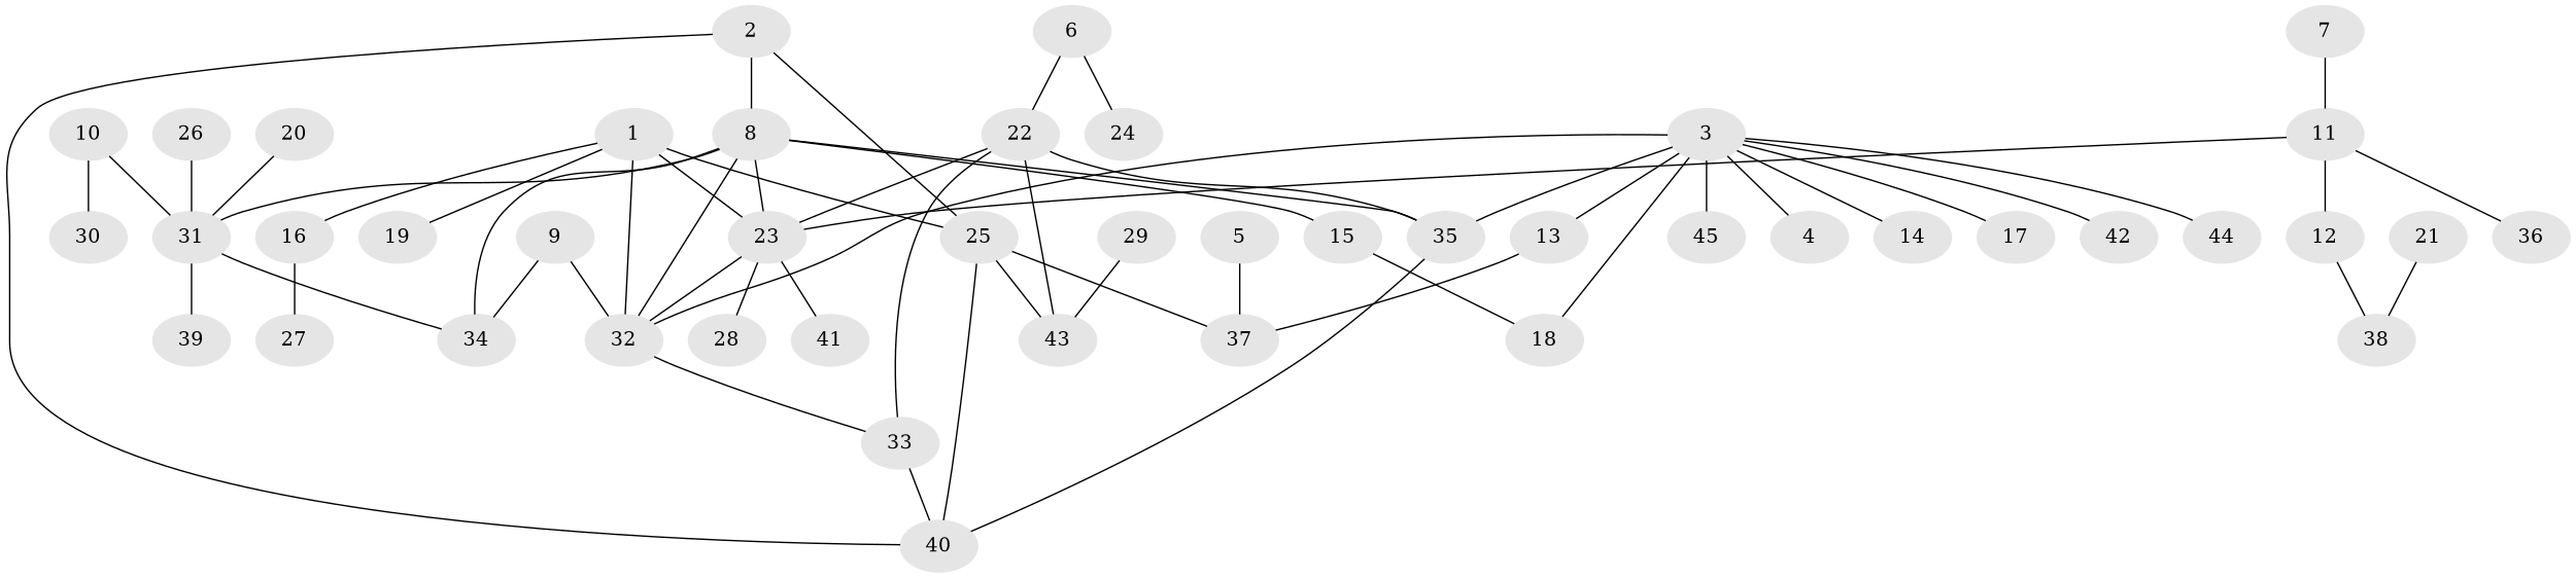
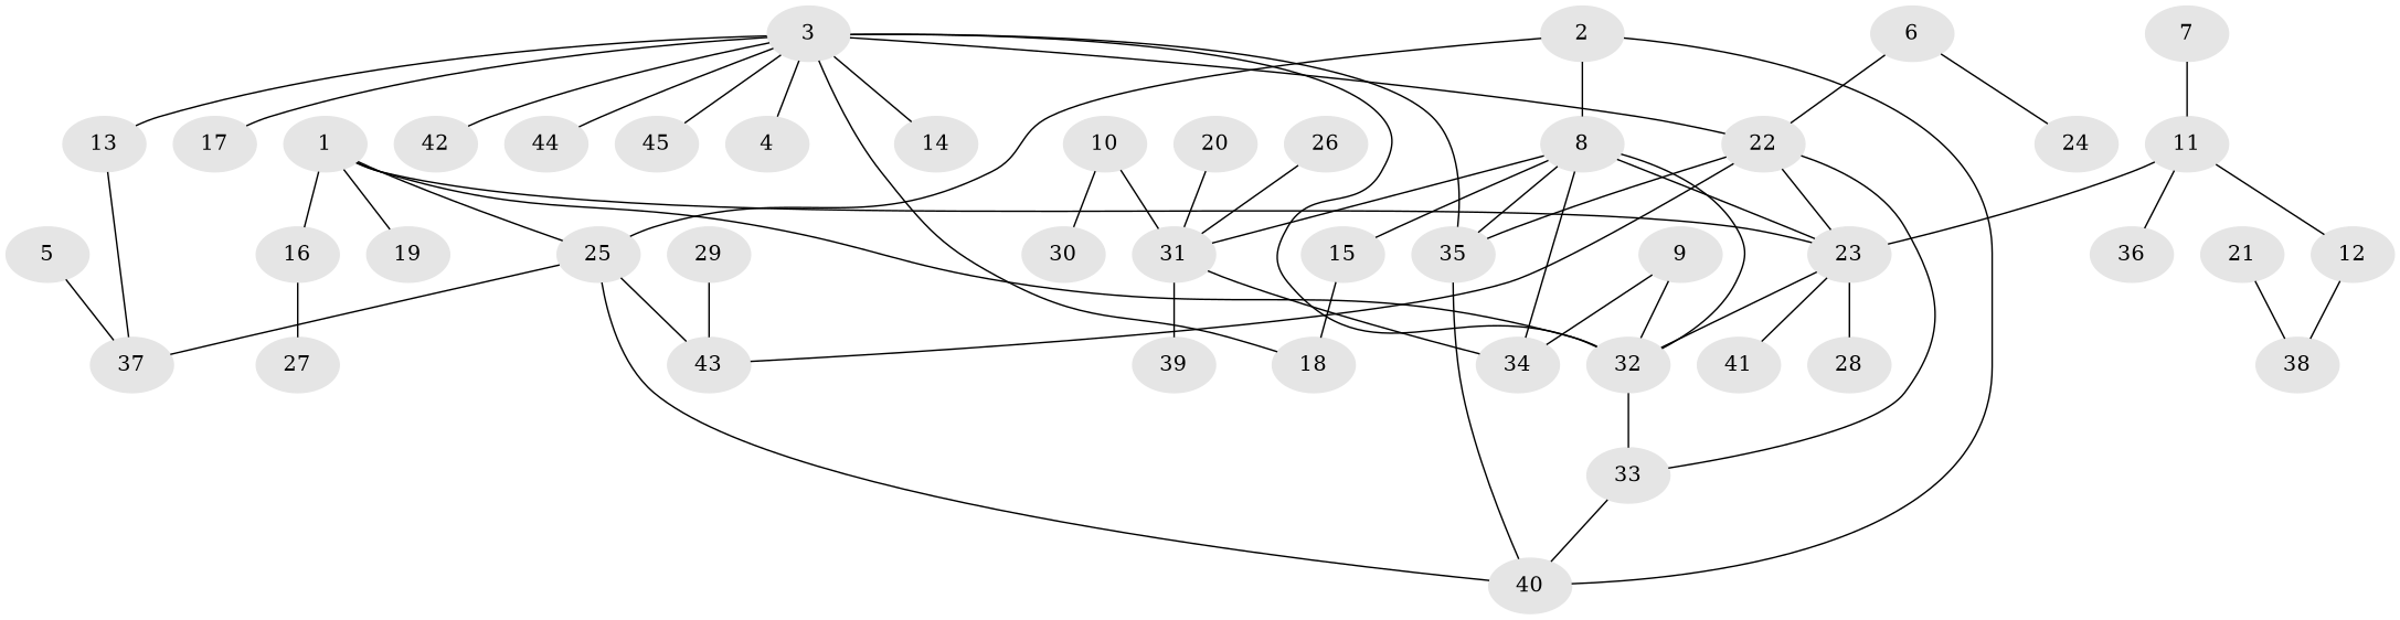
  graph {
    node [color=gray90 style=filled]
    edge [weight=1.0]
    1
    16
    19
    23
    25
    32
    27
    41
    28
    40
    37
    43
    33
    2
    8
    35
    15
    31
    34
    3
    4
    13
    14
    17
    18
    22
    42
    44
    45
    5
    6
    24
    7
    11
    12
    36
    39
    9
    10
    30
    38
    20
    21
    26
    29
    1 -- 16
    1 -- 19
    1 -- 23
    1 -- 25
    1 -- 32 [weight=2.0]
    16 -- 27
    23 -- 32
    23 -- 41
    23 -- 28
    25 -- 40
    25 -- 37
    25 -- 43
    32 -- 33
    33 -- 40
    2 -- 25
    2 -- 40
    2 -- 8
    8 -- 23
    8 -- 32
    8 -- 35
    8 -- 15
    8 -- 31
    8 -- 34
    35 -- 40
    15 -- 18
    31 -- 34
    31 -- 39
    3 -- 32
    3 -- 35 [weight=2.0]
    3 -- 4
    3 -- 13
    3 -- 14
    3 -- 17
    3 -- 18
+   3 -- 22
    3 -- 42
    3 -- 44
    3 -- 45
    13 -- 37
    22 -- 23
    22 -- 43
    22 -- 33
    22 -- 35
    5 -- 37
    6 -- 22
    6 -- 24
    7 -- 11
    11 -- 23
    11 -- 12
    11 -- 36
    12 -- 38
    9 -- 32
    9 -- 34
    10 -- 31
    10 -- 30
    20 -- 31
    21 -- 38
    26 -- 31
    29 -- 43
  }
